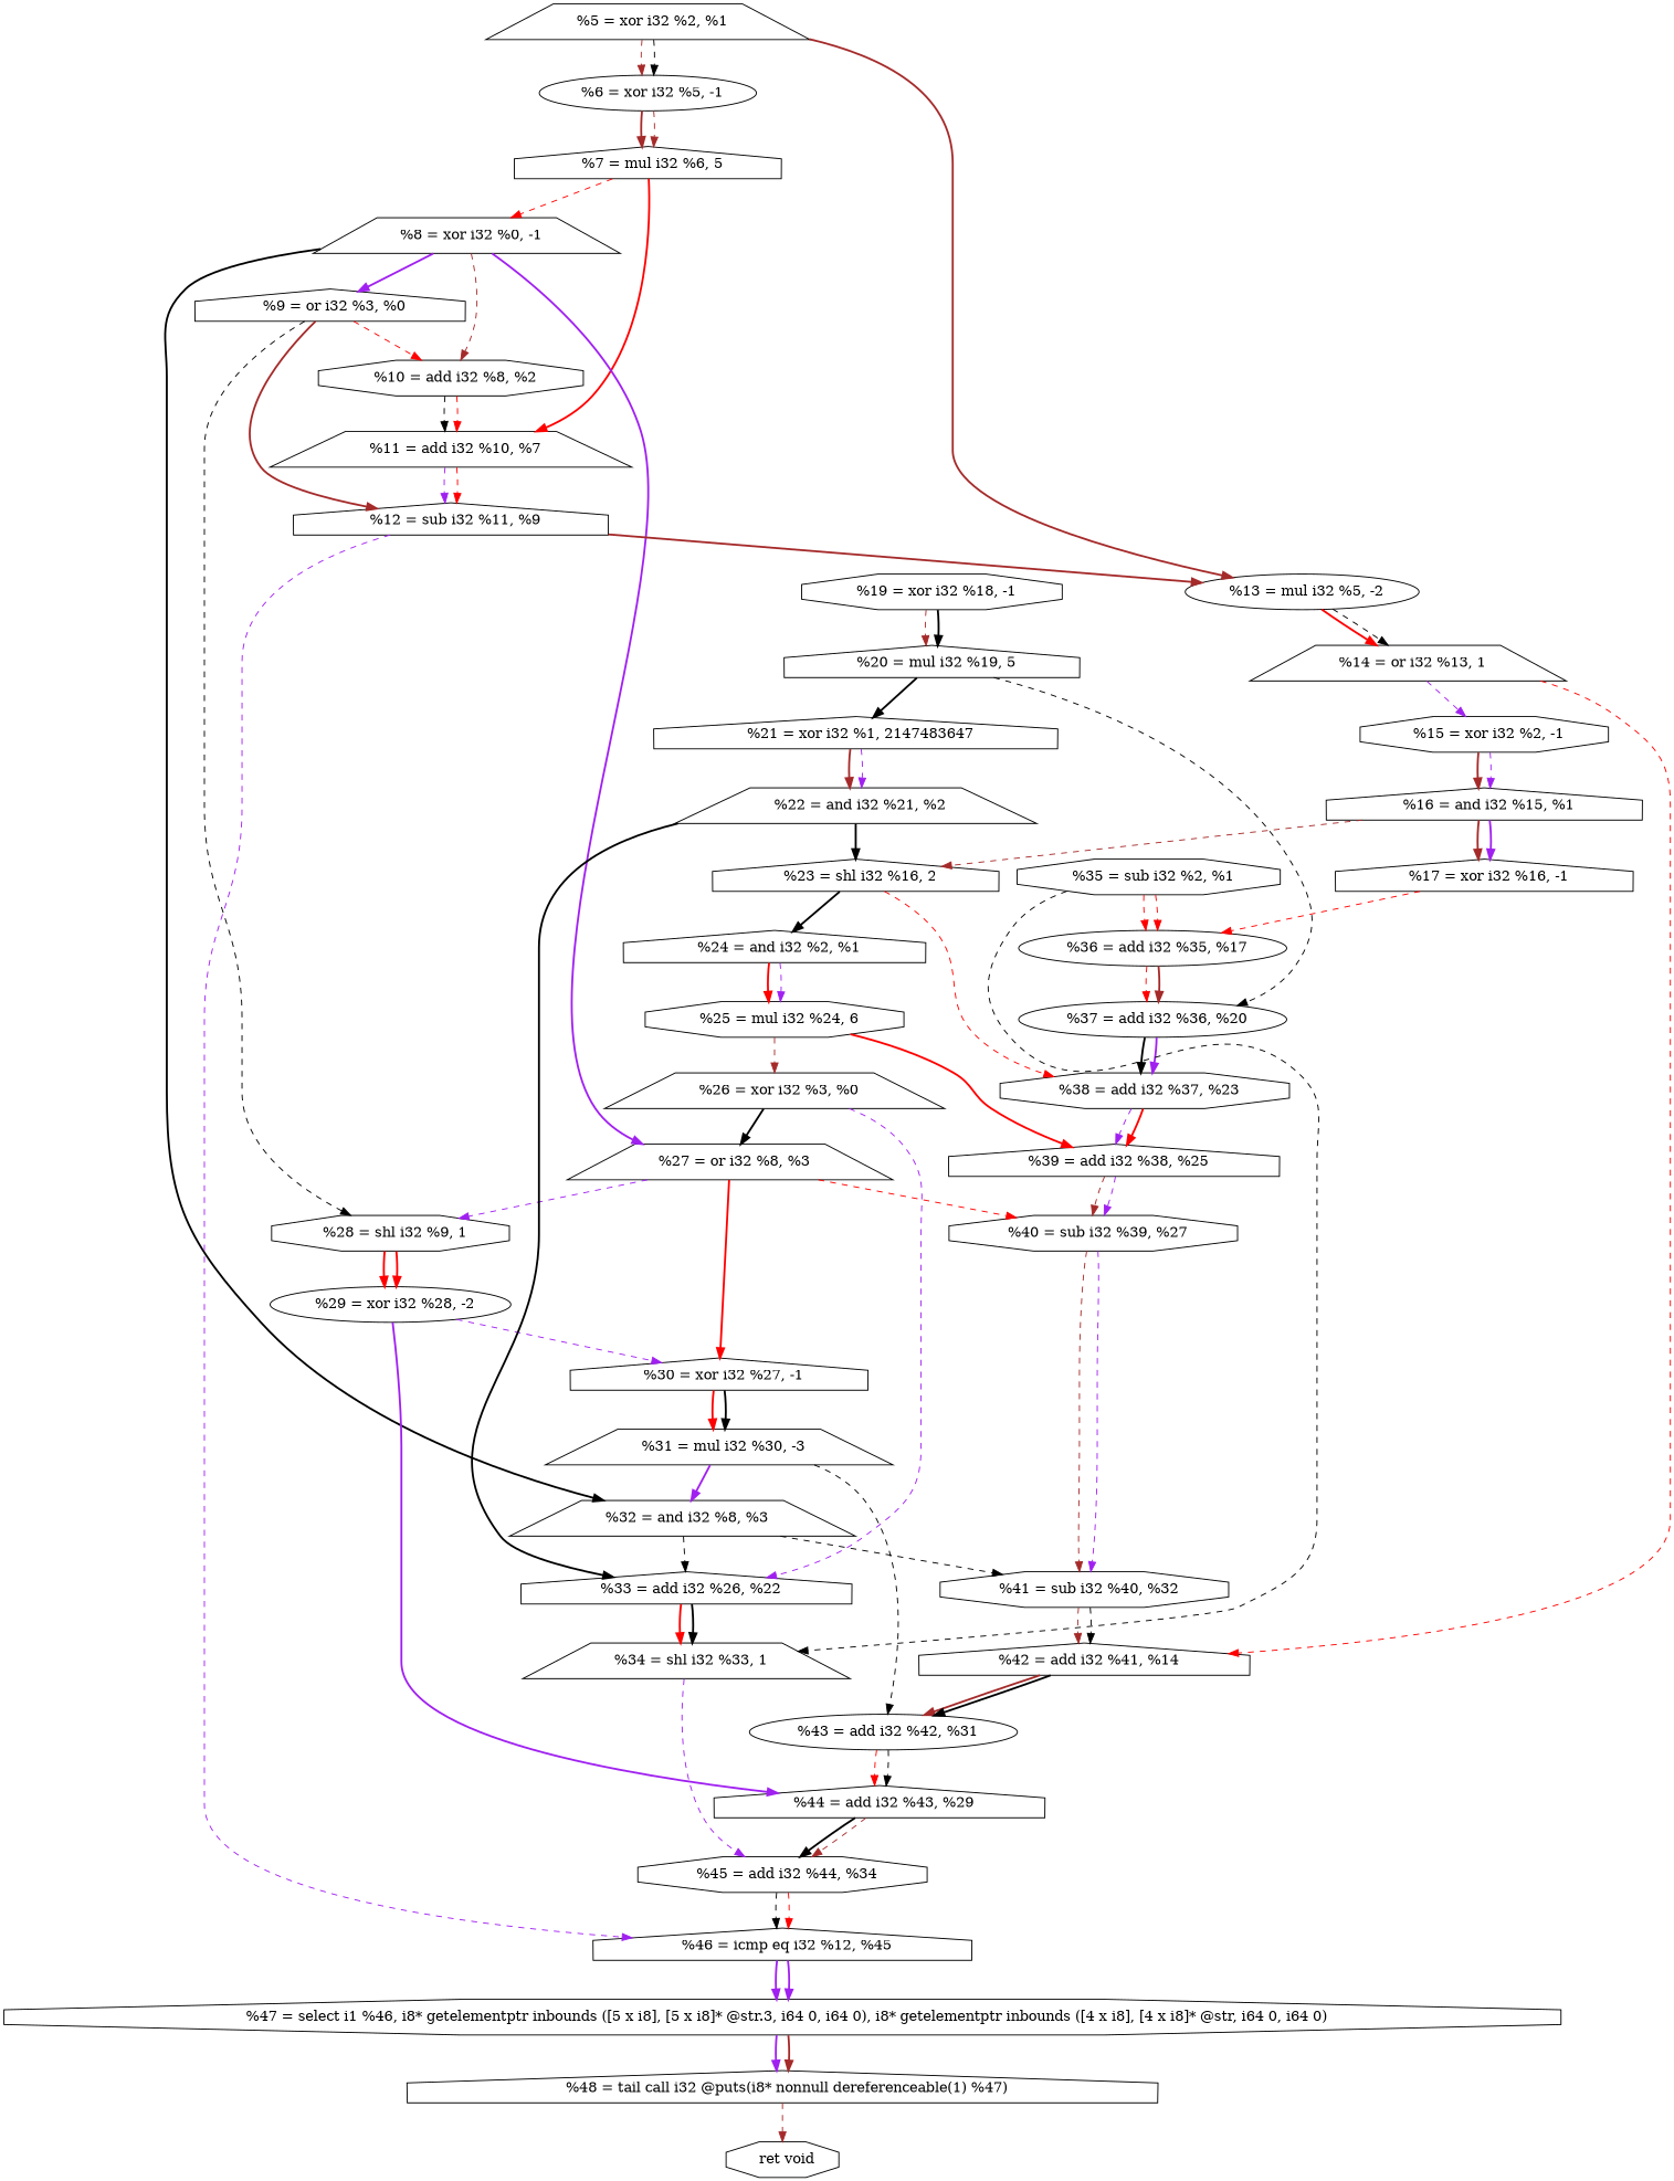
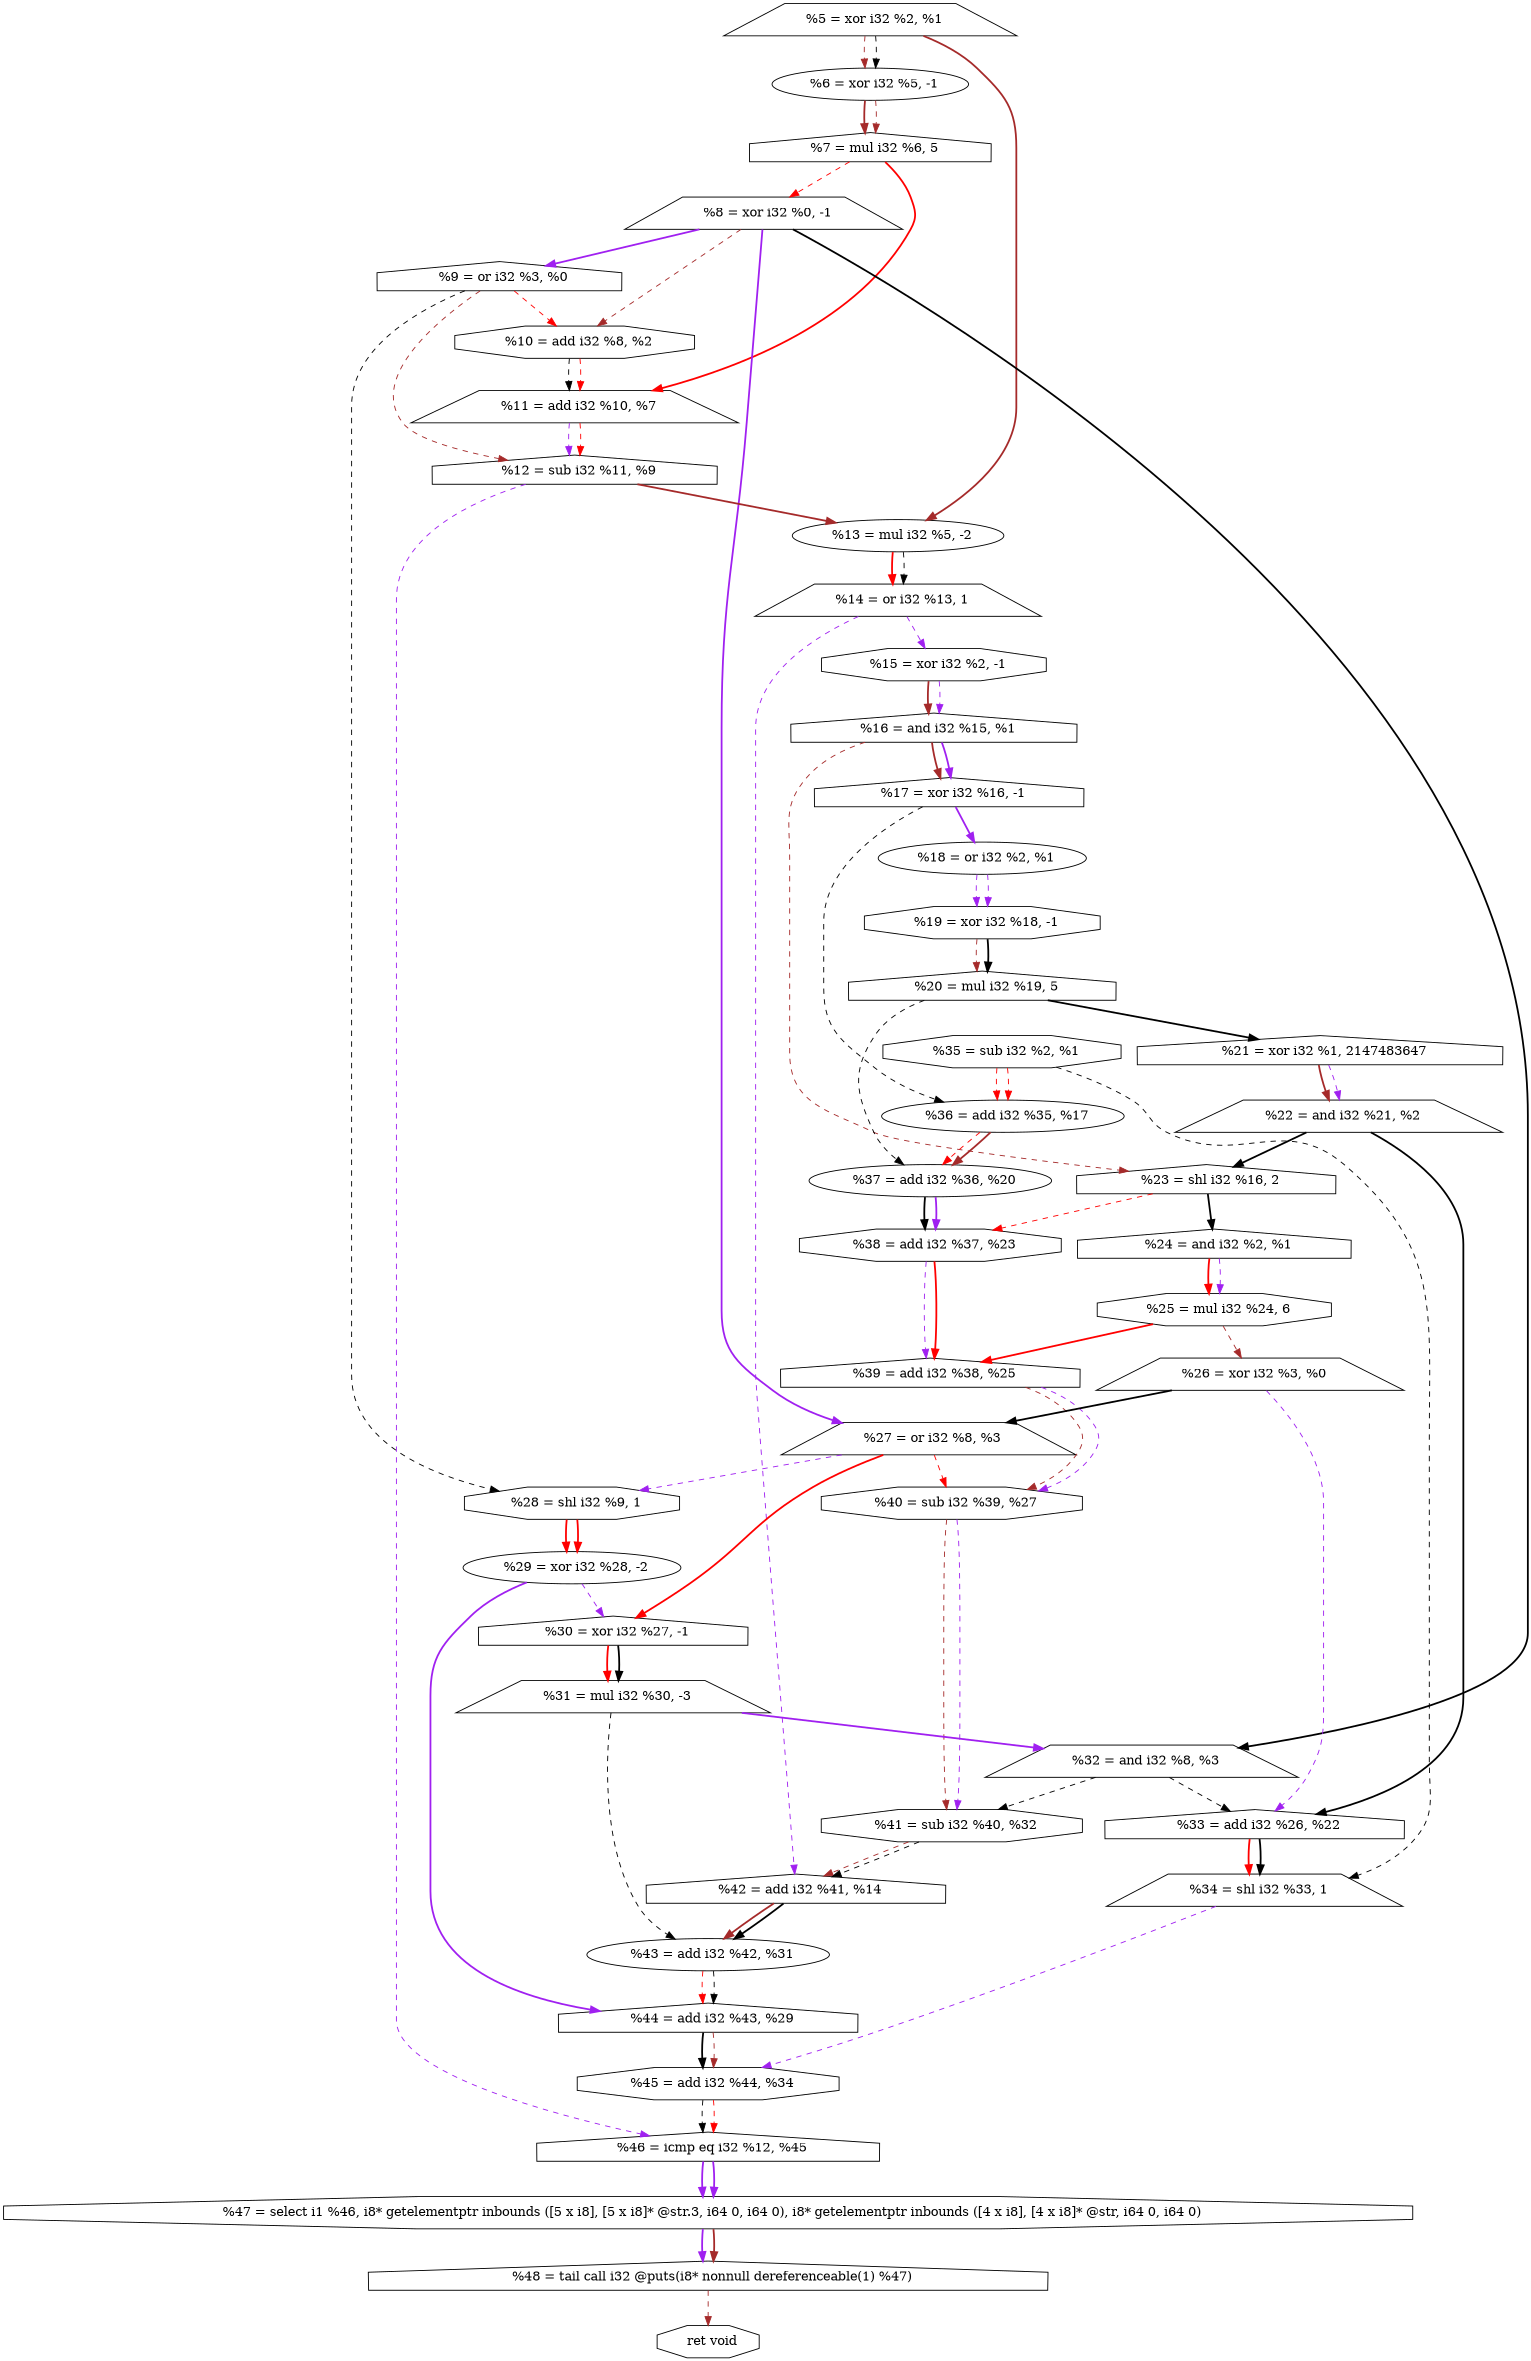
  digraph {
    node [shape=house]
    edge [color=black style=dashed]
    n1 [label="  %5 = xor i32 %2, %1" shape=trapezium]
    n2 [label="  %6 = xor i32 %5, -1" shape=ellipse]
    n3 [label="  %13 = mul i32 %5, -2" shape=ellipse]
    n4 [label="  %7 = mul i32 %6, 5"]
    n5 [label="  %14 = or i32 %13, 1" shape=trapezium]
    n6 [label="  %8 = xor i32 %0, -1" shape=trapezium]
    n7 [label="  %11 = add i32 %10, %7" shape=trapezium]
    n8 [label="  %9 = or i32 %3, %0"]
    n9 [label="  %10 = add i32 %8, %2" shape=octagon]
    n10 [label="  %27 = or i32 %8, %3" shape=trapezium]
    n11 [label="  %32 = and i32 %8, %3" shape=trapezium]
    n12 [label="  %12 = sub i32 %11, %9"]
    n13 [label="  %28 = shl i32 %9, 1" shape=octagon]
    n14 [label="  %30 = xor i32 %27, -1"]
    n15 [label="  %40 = sub i32 %39, %27" shape=octagon]
    n16 [label="  %33 = add i32 %26, %22"]
    n17 [label="  %41 = sub i32 %40, %32" shape=octagon]
    n18 [label="  %46 = icmp eq i32 %12, %45"]
    n19 [label="  %29 = xor i32 %28, -2" shape=ellipse]
    n20 [label="  %47 = select i1 %46, i8* getelementptr inbounds ([5 x i8], [5 x i8]* @str.3, i64 0, i64 0), i8* getelementptr inbounds ([4 x i8], [4 x i8]* @str, i64 0, i64 0)" shape=octagon]
    n21 [label="  %15 = xor i32 %2, -1" shape=octagon]
    n22 [label="  %42 = add i32 %41, %14"]
    n23 [label="  %16 = and i32 %15, %1"]
    n24 [label="  %43 = add i32 %42, %31" shape=ellipse]
    n25 [label="  %17 = xor i32 %16, -1"]
    n26 [label="  %23 = shl i32 %16, 2"]
+   n27 [label="  %18 = or i32 %2, %1" shape=ellipse]
    n28 [label="  %36 = add i32 %35, %17" shape=ellipse]
    n29 [label="  %24 = and i32 %2, %1"]
    n30 [label="  %38 = add i32 %37, %23" shape=octagon]
    n31 [label="  %19 = xor i32 %18, -1" shape=octagon]
    n32 [label="  %37 = add i32 %36, %20" shape=ellipse]
    n33 [label="  %20 = mul i32 %19, 5"]
    n34 [label="  %21 = xor i32 %1, 2147483647"]
    n35 [label="  %22 = and i32 %21, %2" shape=trapezium]
    n36 [label="  %34 = shl i32 %33, 1" shape=trapezium]
    n37 [label="  %25 = mul i32 %24, 6" shape=octagon]
    n38 [label="  %39 = add i32 %38, %25"]
    n39 [label="  %26 = xor i32 %3, %0" shape=trapezium]
    n40 [label="  %31 = mul i32 %30, -3" shape=trapezium]
    n41 [label="  %44 = add i32 %43, %29"]
    n42 [label="  %45 = add i32 %44, %34" shape=octagon]
    n43 [label="  %35 = sub i32 %2, %1" shape=octagon]
    n44 [label="  %48 = tail call i32 @puts(i8* nonnull dereferenceable(1) %47)"]
    n45 [label="  ret void" shape=octagon]
    n1 -> n2 [color=brown]
    n1 -> n2
    n1 -> n3 [color=brown style=bold]
    n2 -> n4 [color=brown style=bold]
    n2 -> n4 [color=brown]
    n3 -> n5 [color=red style=bold]
    n3 -> n5
    n4 -> n6 [color=red]
    n4 -> n7 [color=red style=bold]
    n5 -> n21 [color=purple]
-   n5 -> n22 [color=red]
+   n5 -> n22 [color=purple]
    n6 -> n8 [color=purple style=bold]
    n6 -> n9 [color=brown]
    n6 -> n10 [color=purple style=bold]
    n6 -> n11 [style=bold]
    n7 -> n12 [color=purple]
    n7 -> n12 [color=red]
    n8 -> n9 [color=red]
-   n8 -> n12 [color=brown style=bold]
+   n8 -> n12 [color=brown]
    n8 -> n13
    n9 -> n7
    n9 -> n7 [color=red]
    n10 -> n13 [color=purple]
    n10 -> n14 [color=red style=bold]
    n10 -> n15 [color=red]
    n11 -> n16
    n11 -> n17
    n12 -> n3 [color=brown style=bold]
    n12 -> n18 [color=purple]
    n13 -> n19 [color=red style=bold]
    n13 -> n19 [color=red style=bold]
    n14 -> n40 [color=red style=bold]
    n14 -> n40 [style=bold]
    n15 -> n17 [color=brown]
    n15 -> n17 [color=purple]
    n16 -> n36 [color=red style=bold]
    n16 -> n36 [style=bold]
    n17 -> n22 [color=brown]
    n17 -> n22
    n18 -> n20 [color=purple style=bold]
    n18 -> n20 [color=purple style=bold]
    n19 -> n14 [color=purple]
    n19 -> n41 [color=purple style=bold]
    n20 -> n44 [color=purple style=bold]
    n20 -> n44 [color=brown style=bold]
    n21 -> n23 [color=brown style=bold]
    n21 -> n23 [color=purple]
    n22 -> n24 [color=brown style=bold]
    n22 -> n24 [style=bold]
    n23 -> n25 [color=brown style=bold]
    n23 -> n25 [color=purple style=bold]
    n23 -> n26 [color=brown]
    n24 -> n41 [color=red]
    n24 -> n41
-   n25 -> n28 [color=red]
+   n25 -> n27 [color=purple style=bold]
+   n25 -> n28
    n26 -> n29 [style=bold]
    n26 -> n30 [color=red]
+   n27 -> n31 [color=purple]
+   n27 -> n31 [color=purple]
    n28 -> n32 [color=red]
    n28 -> n32 [color=brown style=bold]
    n29 -> n37 [color=red style=bold]
    n29 -> n37 [color=purple]
    n30 -> n38 [color=purple]
    n30 -> n38 [color=red style=bold]
    n31 -> n33 [color=brown]
    n31 -> n33 [style=bold]
    n32 -> n30 [style=bold]
    n32 -> n30 [color=purple style=bold]
    n33 -> n32
    n33 -> n34 [style=bold]
    n34 -> n35 [color=brown style=bold]
    n34 -> n35 [color=purple]
    n35 -> n16 [style=bold]
    n35 -> n26 [style=bold]
    n36 -> n42 [color=purple]
    n37 -> n38 [color=red style=bold]
    n37 -> n39 [color=brown]
    n38 -> n15 [color=brown]
    n38 -> n15 [color=purple]
    n39 -> n10 [style=bold]
    n39 -> n16 [color=purple]
    n40 -> n11 [color=purple style=bold]
    n40 -> n24
    n41 -> n42 [style=bold]
    n41 -> n42 [color=brown]
    n42 -> n18
    n42 -> n18 [color=red]
    n43 -> n28 [color=red]
    n43 -> n28 [color=red]
    n43 -> n36
    n44 -> n45 [color=brown]
  }
